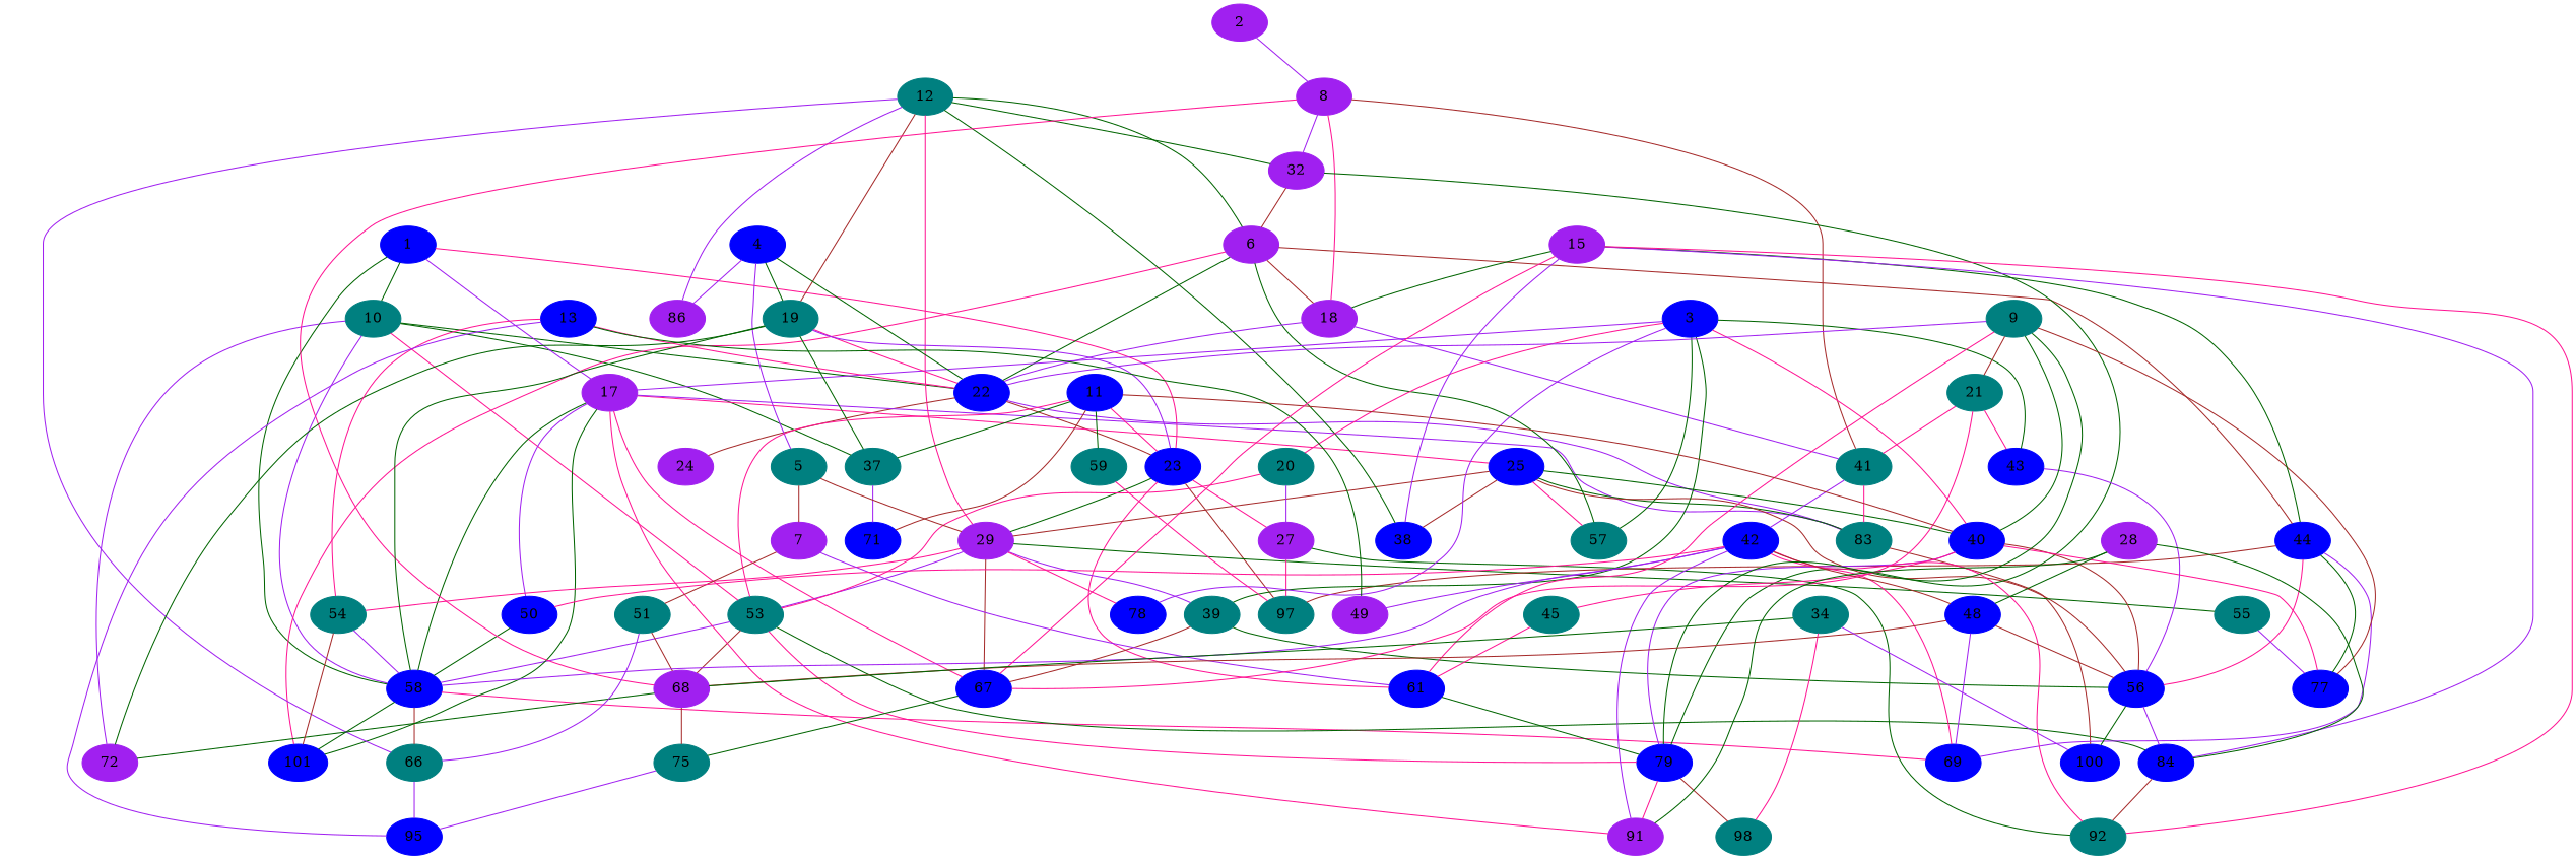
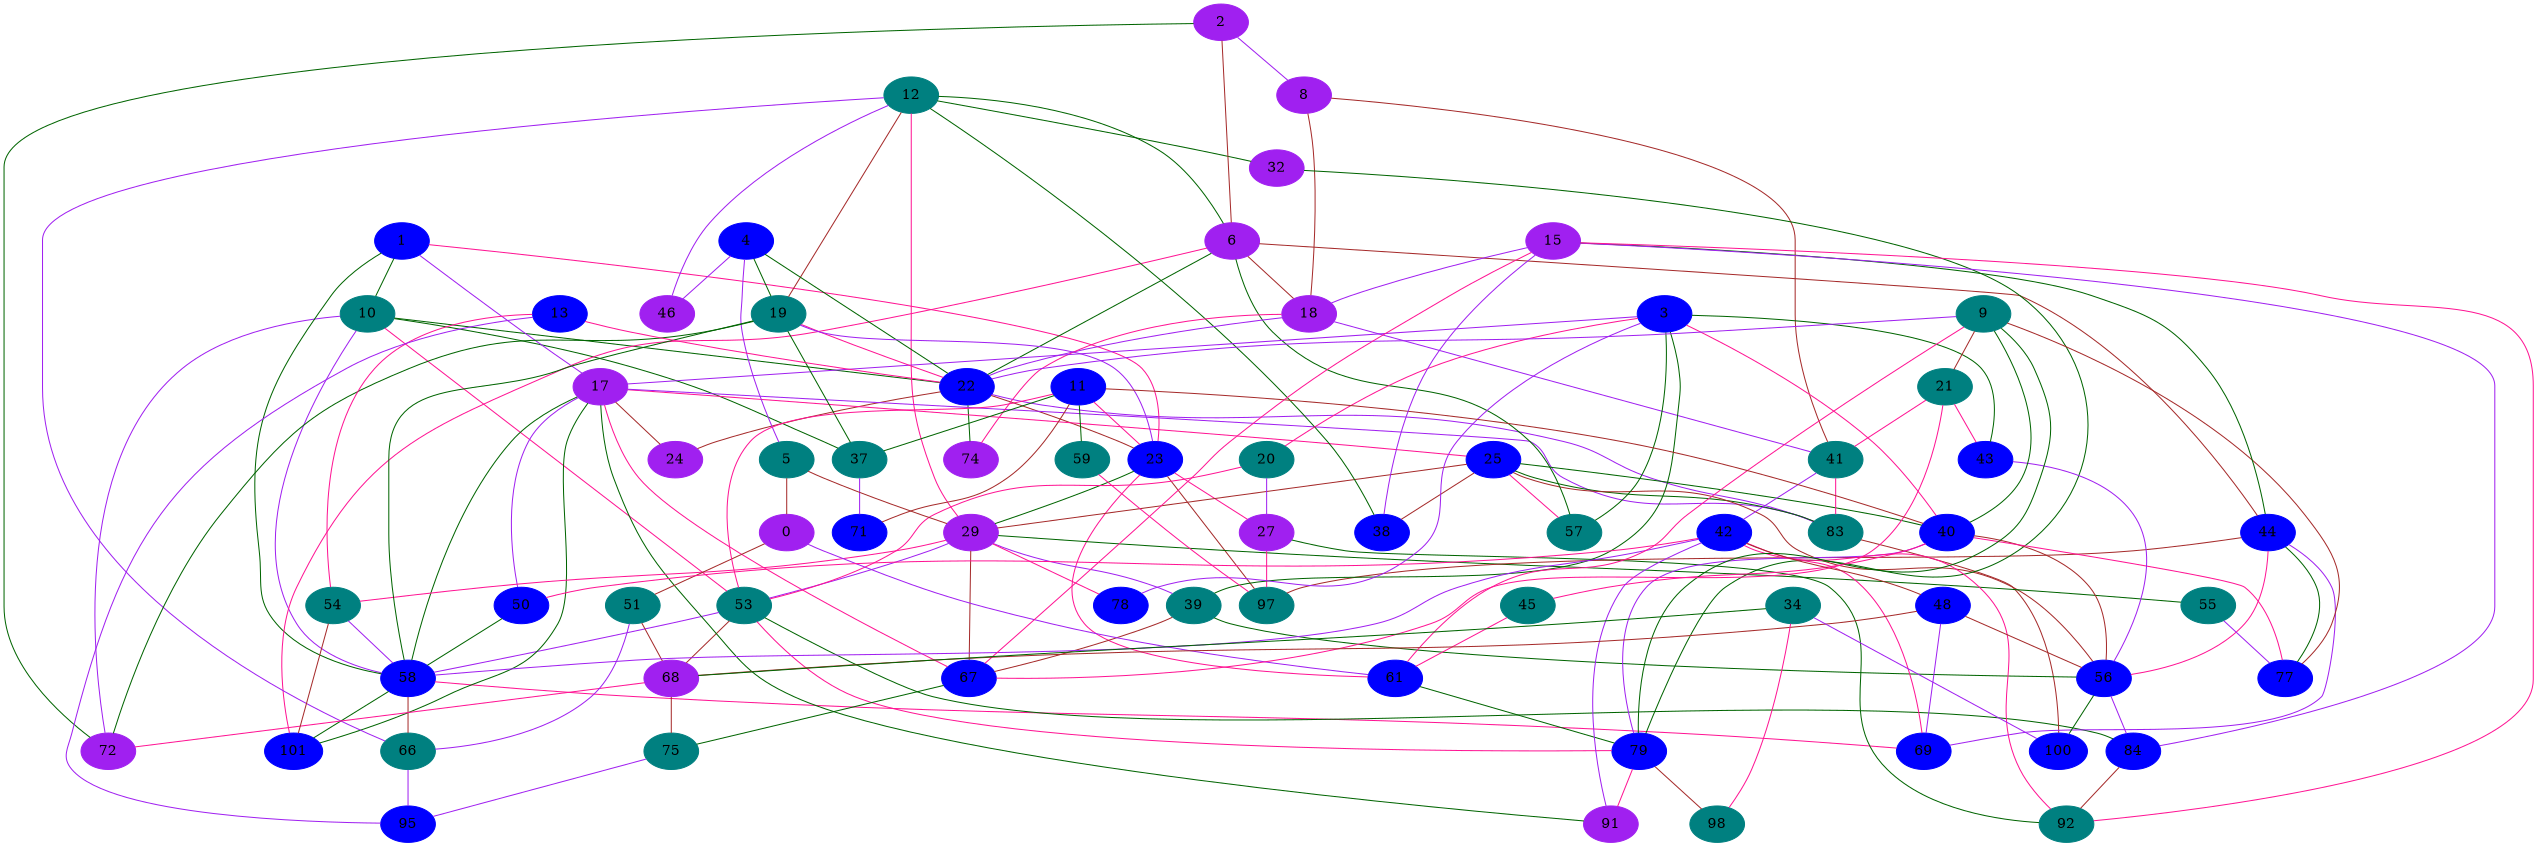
  graph {
    node [color=blue style=filled]
    edge [color=darkgreen]
    10 [color=teal super="+14"]
    58 [super="+80"]
    n3 [color=purple label=72]
    22 [super="+76"]
    37 [color=teal]
    53 [color=teal super="+81"]
    1
    17 [color=purple super="+52"]
    23 [super="+31"]
    101
    67 [super="+82"]
    24 [color=purple]
    25 [super="+99"]
    50
    83 [color=teal]
    n16 [color=purple label=91]
    29 [color=purple super="+94"]
    61 [super="+65"]
    27 [color=purple]
    97 [color=teal]
    66 [color=teal]
    69
    6 [color=purple super="+30"]
    57 [color=teal]
    12 [color=teal super="+35"]
    18 [color=purple super="+33"]
    44 [super="+63"]
    2 [color=purple]
    8 [color=purple super="+73"]
    32 [color=purple super="+47"]
    41 [color=teal super="+72"]
    68 [color=purple super="+85"]
    3 [super="+26"]
    20 [color=teal]
    39 [color=teal]
    40 [super="+87"]
    43
    78
    56 [super="+93"]
    77
    79
    45 [color=teal]
    4 [super="+62"]
    5 [color=teal]
    19 [color=teal super="+60"]
-   46 [color=purple label=86]
-   7 [color=purple]
+   46 [color=purple]
+   7 [color=purple label=0]
+   74 [color=purple]
    51 [color=teal]
    54 [color=teal]
    55 [color=teal]
    38
    42 [super="+86"]
    75 [color=teal]
    9 [color=teal super="+36"]
    21 [color=teal super="+64"]
    98 [color=teal]
    71
    84 [super="+89"]
    11 [super="+96"]
    59 [color=teal]
    95
    13 [super="+16"]
-   49 [color=purple]
    15 [color=purple super="+91"]
    92 [color=teal]
    100
    48 [super="+88"]
-   28 [color=purple]
    34 [color=teal]
    10 -- 58 [color=purple]
    10 -- n3 [color=purple]
    10 -- 22
    10 -- 37
    10 -- 53 [color=deeppink]
    58 -- 101
    58 -- 66 [color=brown]
    58 -- 69 [color=deeppink]
    22 -- 23 [color=brown]
    22 -- 24 [color=brown]
    22 -- 83 [color=purple]
+   22 -- 74
    37 -- 71 [color=purple]
    53 -- 58 [color=purple]
    53 -- 68 [color=brown]
    53 -- 79 [color=deeppink]
    53 -- 84
    1 -- 10
    1 -- 58
    1 -- 17 [color=purple]
    1 -- 23 [color=deeppink]
    17 -- 58
    17 -- 101
    17 -- 67 [color=deeppink]
+   17 -- 24 [color=brown]
    17 -- 25 [color=deeppink]
    17 -- 50 [color=purple]
    17 -- 83 [color=purple]
-   17 -- n16 [color=deeppink]
+   17 -- n16
    23 -- 29
    23 -- 61 [color=deeppink]
    23 -- 27 [color=deeppink]
    23 -- 97 [color=brown]
    67 -- 75
    25 -- 83
    25 -- 29 [color=brown]
    25 -- 57 [color=deeppink]
    25 -- 40
    25 -- 56 [color=brown]
    25 -- 38 [color=brown]
    50 -- 58
    83 -- 100 [color=brown]
    29 -- 53 [color=purple]
    29 -- 67 [color=brown]
    29 -- 39 [color=purple]
    29 -- 78 [color=deeppink]
    29 -- 54 [color=deeppink]
    29 -- 55
    61 -- 79
    27 -- 97 [color=deeppink]
    27 -- 92
    66 -- 95 [color=purple]
    6 -- 22
    6 -- 101 [color=deeppink]
    6 -- 57
    6 -- 12
    6 -- 18 [color=brown]
    6 -- 44 [color=brown]
    12 -- 29 [color=deeppink]
    12 -- 66 [color=purple]
    12 -- 32
    12 -- 19 [color=brown]
    12 -- 46 [color=purple]
    12 -- 38
    18 -- 22 [color=purple]
    18 -- 41 [color=purple]
+   18 -- 74 [color=deeppink]
    44 -- 97 [color=brown]
    44 -- 69 [color=purple]
    44 -- 56 [color=deeppink]
    44 -- 77
-   32 -- 6 [color=brown]
+   2 -- n3
+   2 -- 6 [color=brown]
    2 -- 8 [color=purple]
-   8 -- 18 [color=deeppink weight=2]
-   8 -- 32 [color=purple]
+   8 -- 18 [color=brown weight=2]
    8 -- 41 [color=brown]
-   8 -- 68 [color=deeppink]
    32 -- 79
    41 -- 83 [color=deeppink]
    41 -- 42 [color=purple]
-   68 -- n3
+   68 -- n3 [color=deeppink]
    68 -- 75 [color=brown]
    3 -- 17 [color=purple]
    3 -- 57
    3 -- 20 [color=deeppink]
    3 -- 39
    3 -- 40 [color=deeppink]
    3 -- 43
    3 -- 78 [color=purple]
    20 -- 53 [color=deeppink]
    20 -- 27 [color=purple]
    39 -- 67 [color=brown]
    39 -- 56
    40 -- 56 [color=brown]
    40 -- 77 [color=deeppink]
    40 -- 79 [color=purple]
    40 -- 45 [color=deeppink]
    43 -- 56 [color=purple]
    56 -- 84 [color=purple]
    56 -- 100
    79 -- n16 [color=deeppink]
    79 -- 98 [color=brown]
    45 -- 61 [color=deeppink]
    4 -- 22
    4 -- 5 [color=purple]
    4 -- 19
    4 -- 46 [color=purple]
    5 -- 29 [color=brown]
    5 -- 7 [color=brown]
    19 -- 58
    19 -- n3
    19 -- 22 [color=deeppink]
    19 -- 37
    19 -- 23 [color=purple]
    7 -- 61 [color=purple]
    7 -- 51 [color=brown]
    51 -- 66 [color=purple]
    51 -- 68 [color=brown]
    54 -- 58 [color=purple]
    54 -- 101 [color=brown]
    55 -- 77 [color=purple]
    42 -- 58 [color=purple]
    42 -- 50 [color=deeppink]
    42 -- n16 [color=purple]
    42 -- 69 [color=deeppink]
-   42 -- 49 [color=purple]
    42 -- 92 [color=deeppink]
    42 -- 48 [color=brown]
    75 -- 95 [color=purple]
    9 -- 22 [color=purple]
    9 -- 61 [color=deeppink]
    9 -- 40
    9 -- 77 [color=brown]
    9 -- 79
    9 -- 21 [color=brown]
    21 -- 67 [color=deeppink]
    21 -- 41 [color=deeppink]
    21 -- 43 [color=deeppink]
    84 -- 92 [color=brown]
    11 -- 37
    11 -- 53 [color=deeppink]
    11 -- 23 [color=deeppink]
    11 -- 40 [color=brown]
    11 -- 71 [color=brown]
    11 -- 59
    59 -- 97 [color=deeppink]
    13 -- 22 [color=deeppink]
    13 -- 54 [color=deeppink]
    13 -- 95 [color=purple]
-   13 -- 49
    15 -- 67 [color=deeppink]
-   15 -- 18
+   15 -- 18 [color=purple]
    15 -- 44
    15 -- 38 [color=purple]
    15 -- 84 [color=purple]
    15 -- 92 [color=deeppink]
    48 -- 69 [color=purple]
    48 -- 68 [color=brown weight=2]
    48 -- 56 [color=brown]
-   28 -- n16
-   28 -- 84
-   28 -- 48
    34 -- 68
    34 -- 98 [color=deeppink]
    34 -- 100 [color=purple]
  }
